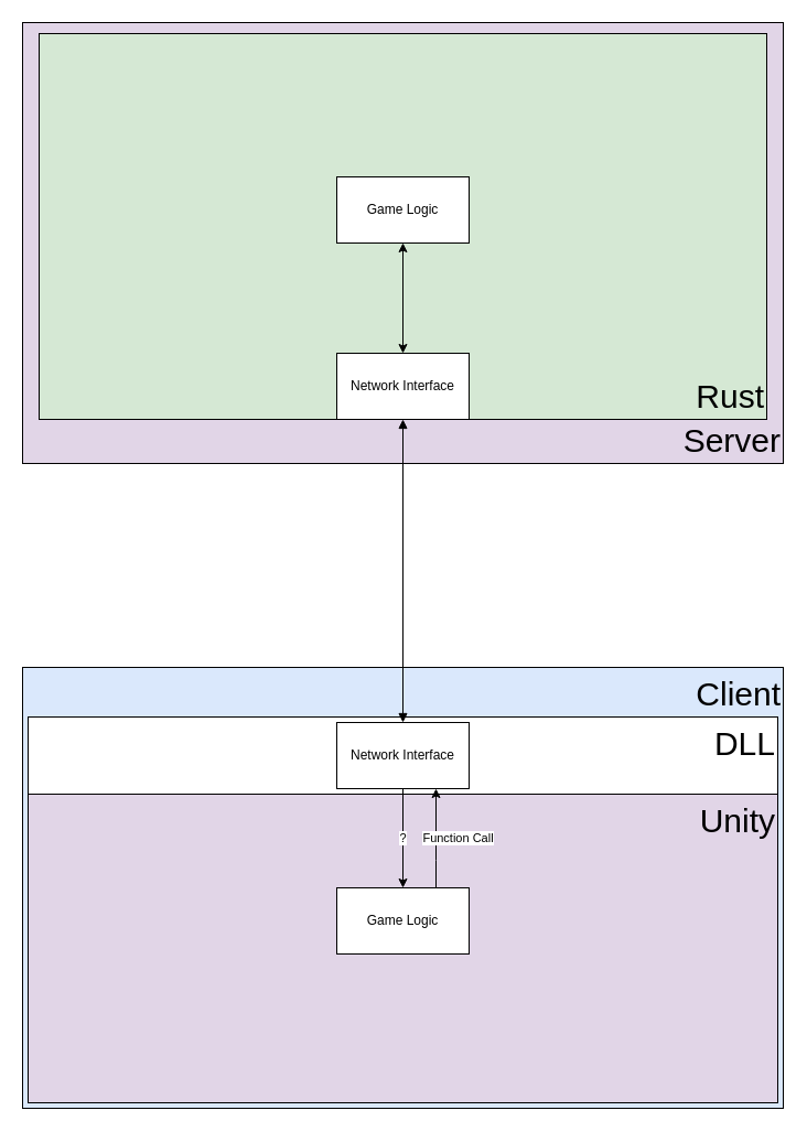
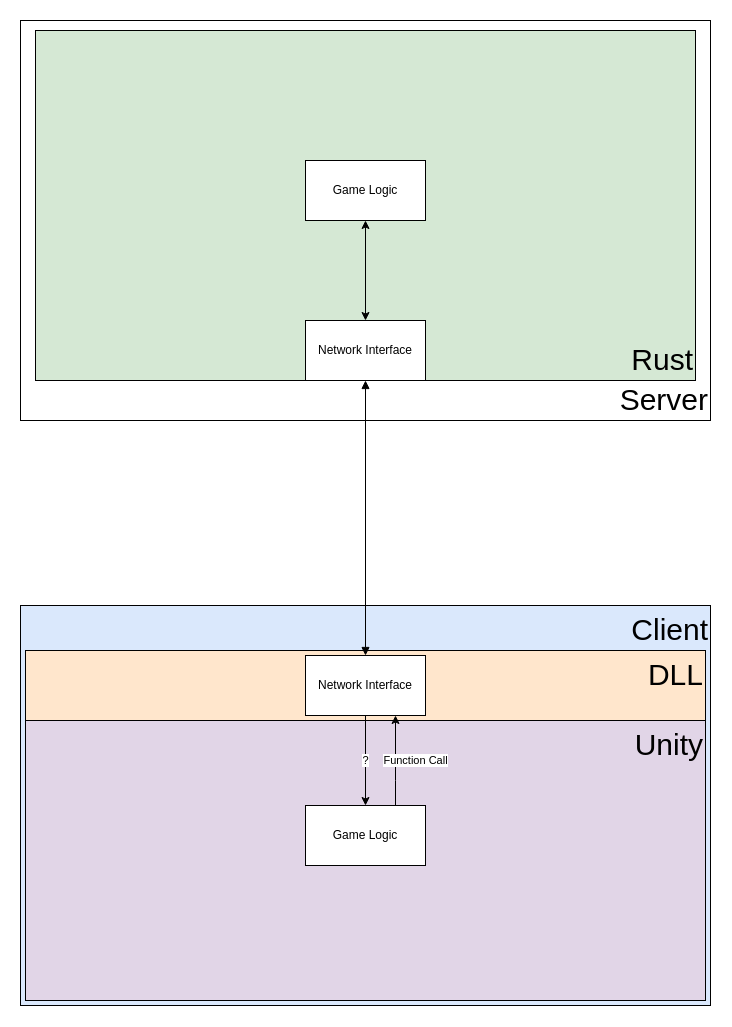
  <mxCell id="0" />
  <mxCell id="1" parent="0" />
  <mxCell id="2" value="&lt;div style=&quot;&quot;&gt;&lt;span style=&quot;font-size: 30px; background-color: initial;&quot;&gt;Client&lt;/span&gt;&lt;/div&gt;" style="rounded=0;whiteSpace=wrap;html=1;align=right;verticalAlign=top;fillColor=#dae8fc;" vertex="1" parent="1"><mxGeometry x="20" y="605" width="690" height="400" as="geometry" /></mxCell>
  <mxCell id="3" value="&lt;font style=&quot;font-size: 30px;&quot;&gt;Unity&lt;/font&gt;" style="rounded=0;whiteSpace=wrap;html=1;align=right;verticalAlign=top;fillColor=#e1d5e7;" vertex="1" parent="1"><mxGeometry x="25" y="720" width="680" height="280" as="geometry" /></mxCell>
- <mxCell id="4" value="&lt;font style=&quot;font-size: 30px;&quot;&gt;DLL&lt;/font&gt;" style="rounded=0;whiteSpace=wrap;html=1;align=right;verticalAlign=top;" vertex="1" parent="1"><mxGeometry x="25" y="650" width="680" height="70" as="geometry" /></mxCell>
- <mxCell id="5" value="&lt;div style=&quot;&quot;&gt;&lt;span style=&quot;background-color: initial;&quot;&gt;&lt;font style=&quot;font-size: 30px;&quot;&gt;Server&lt;/font&gt;&lt;/span&gt;&lt;/div&gt;" style="rounded=0;whiteSpace=wrap;html=1;align=right;verticalAlign=bottom;fillColor=#e1d5e7;" vertex="1" parent="1"><mxGeometry x="20" y="20" width="690" height="400" as="geometry" /></mxCell>
+ <mxCell id="4" value="&lt;font style=&quot;font-size: 30px;&quot;&gt;DLL&lt;/font&gt;" style="rounded=0;whiteSpace=wrap;html=1;align=right;verticalAlign=top;fillColor=#ffe6cc;" vertex="1" parent="1"><mxGeometry x="25" y="650" width="680" height="70" as="geometry" /></mxCell>
+ <mxCell id="5" value="&lt;div style=&quot;&quot;&gt;&lt;span style=&quot;background-color: initial;&quot;&gt;&lt;font style=&quot;font-size: 30px;&quot;&gt;Server&lt;/font&gt;&lt;/span&gt;&lt;/div&gt;" style="rounded=0;whiteSpace=wrap;html=1;align=right;verticalAlign=bottom;" vertex="1" parent="1"><mxGeometry x="20" y="20" width="690" height="400" as="geometry" /></mxCell>
  <mxCell id="6" value="&lt;font style=&quot;font-size: 30px;&quot;&gt;Rust&lt;/font&gt;" style="rounded=0;whiteSpace=wrap;html=1;verticalAlign=bottom;align=right;fillColor=#d5e8d4;" vertex="1" parent="1"><mxGeometry x="35" y="30" width="660" height="350" as="geometry" /></mxCell>
  <mxCell id="7" style="edgeStyle=orthogonalEdgeStyle;rounded=0;orthogonalLoop=1;jettySize=auto;html=1;startArrow=block;startFill=1;endArrow=block;endFill=1;" edge="1" parent="1" source="8" target="10"><mxGeometry relative="1" as="geometry" /></mxCell>
  <mxCell id="8" value="Network Interface" style="rounded=0;whiteSpace=wrap;html=1;" vertex="1" parent="1"><mxGeometry x="305" y="320" width="120" height="60" as="geometry" /></mxCell>
  <mxCell id="9" value="?" style="edgeStyle=orthogonalEdgeStyle;rounded=0;orthogonalLoop=1;jettySize=auto;html=1;" edge="1" parent="1" source="10" target="14"><mxGeometry relative="1" as="geometry" /></mxCell>
  <mxCell id="10" value="Network Interface" style="rounded=0;whiteSpace=wrap;html=1;" vertex="1" parent="1"><mxGeometry x="305" y="655" width="120" height="60" as="geometry" /></mxCell>
  <mxCell id="11" style="edgeStyle=orthogonalEdgeStyle;rounded=0;orthogonalLoop=1;jettySize=auto;html=1;startArrow=classic;startFill=1;" edge="1" parent="1" source="12" target="8"><mxGeometry relative="1" as="geometry" /></mxCell>
  <mxCell id="12" value="Game Logic" style="rounded=0;whiteSpace=wrap;html=1;" vertex="1" parent="1"><mxGeometry x="305" y="160" width="120" height="60" as="geometry" /></mxCell>
  <mxCell id="13" value="Function Call" style="edgeStyle=orthogonalEdgeStyle;rounded=0;orthogonalLoop=1;jettySize=auto;html=1;entryX=0.75;entryY=1;entryDx=0;entryDy=0;exitX=0.75;exitY=0;exitDx=0;exitDy=0;" edge="1" parent="1" source="14" target="10"><mxGeometry y="-20" relative="1" as="geometry"><Array as="points"><mxPoint x="395" y="780" /><mxPoint x="395" y="780" /></Array><mxPoint as="offset" /></mxGeometry></mxCell>
  <mxCell id="14" value="Game Logic" style="rounded=0;whiteSpace=wrap;html=1;" vertex="1" parent="1"><mxGeometry x="305" y="805" width="120" height="60" as="geometry" /></mxCell>
